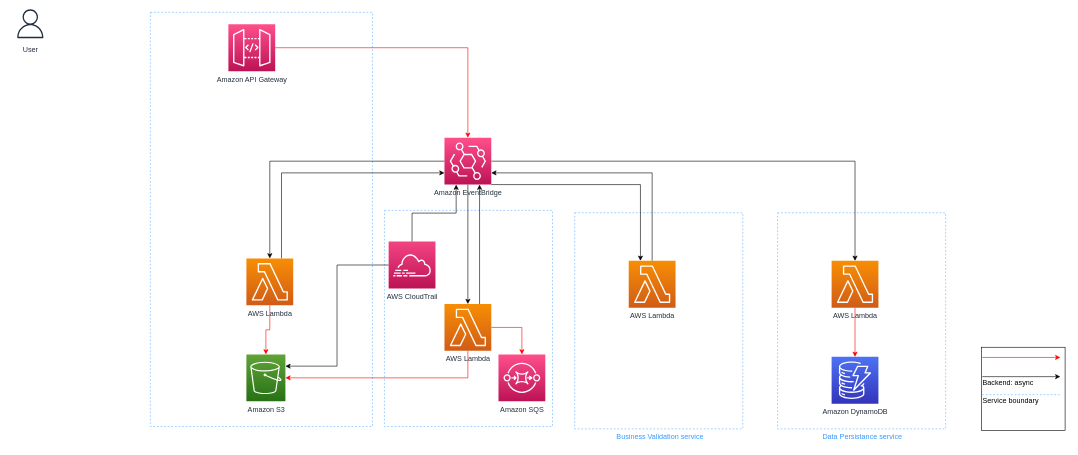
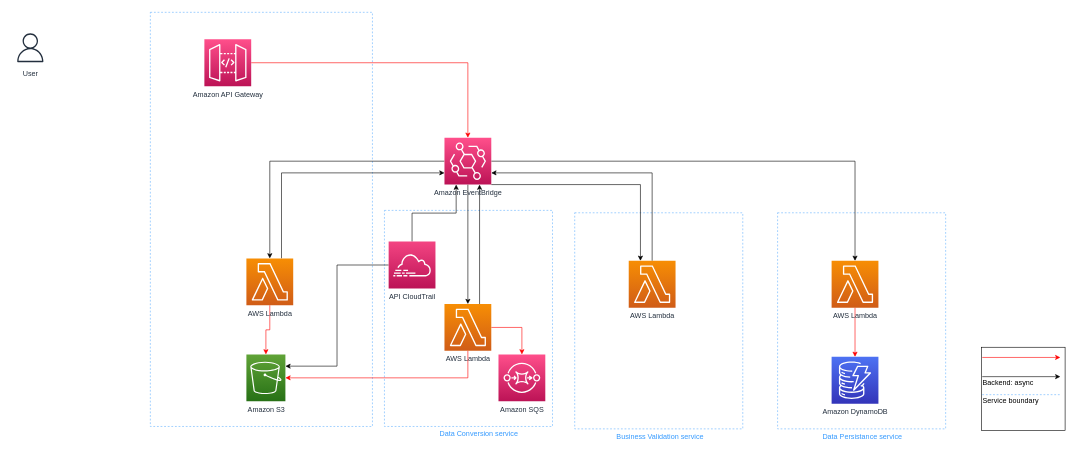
  <mxCell id="0" />
  <mxCell id="1" parent="0" />
  <mxCell id="2" value="" style="rounded=0;whiteSpace=wrap;html=1;strokeColor=#66B2FF;dashed=1;" vertex="1" parent="1"><mxGeometry x="957" y="354" width="280" height="360" as="geometry" /></mxCell>
  <mxCell id="3" value="" style="rounded=0;whiteSpace=wrap;html=1;strokeColor=#66B2FF;dashed=1;" vertex="1" parent="1"><mxGeometry x="1295" y="354" width="280" height="360" as="geometry" /></mxCell>
  <mxCell id="4" value="" style="rounded=0;whiteSpace=wrap;html=1;strokeColor=#66B2FF;dashed=1;" vertex="1" parent="1"><mxGeometry x="640" y="350" width="280" height="360" as="geometry" /></mxCell>
  <mxCell id="5" value="" style="rounded=0;whiteSpace=wrap;html=1;strokeColor=#66B2FF;dashed=1;" vertex="1" parent="1"><mxGeometry x="250" y="20" width="370" height="690" as="geometry" /></mxCell>
- <mxCell id="6" value="User" style="sketch=0;outlineConnect=0;fontColor=#232F3E;gradientColor=none;strokeColor=#232F3E;fillColor=#ffffff;dashed=0;verticalLabelPosition=bottom;verticalAlign=top;align=center;html=1;fontSize=12;fontStyle=0;aspect=fixed;shape=mxgraph.aws4.resourceIcon;resIcon=mxgraph.aws4.user;" vertex="1" parent="1"><mxGeometry x="20" y="9" width="60" height="60" as="geometry" /></mxCell>
+ <mxCell id="6" value="User" style="sketch=0;outlineConnect=0;fontColor=#232F3E;gradientColor=none;strokeColor=#232F3E;fillColor=#ffffff;dashed=0;verticalLabelPosition=bottom;verticalAlign=top;align=center;html=1;fontSize=12;fontStyle=0;aspect=fixed;shape=mxgraph.aws4.resourceIcon;resIcon=mxgraph.aws4.user;" vertex="1" parent="1"><mxGeometry x="20" y="49" width="60" height="60" as="geometry" /></mxCell>
  <mxCell id="7" style="edgeStyle=orthogonalEdgeStyle;rounded=0;orthogonalLoop=1;jettySize=auto;html=1;entryX=0.5;entryY=0;entryDx=0;entryDy=0;entryPerimeter=0;strokeColor=#FF0000;" edge="1" parent="1" source="8" target="23"><mxGeometry relative="1" as="geometry"><mxPoint x="625" y="79" as="targetPoint" /></mxGeometry></mxCell>
- <mxCell id="8" value="Amazon API Gateway" style="sketch=0;points=[[0,0,0],[0.25,0,0],[0.5,0,0],[0.75,0,0],[1,0,0],[0,1,0],[0.25,1,0],[0.5,1,0],[0.75,1,0],[1,1,0],[0,0.25,0],[0,0.5,0],[0,0.75,0],[1,0.25,0],[1,0.5,0],[1,0.75,0]];outlineConnect=0;fontColor=#232F3E;gradientColor=#FF4F8B;gradientDirection=north;fillColor=#BC1356;strokeColor=#ffffff;dashed=0;verticalLabelPosition=bottom;verticalAlign=top;align=center;html=1;fontSize=12;fontStyle=0;aspect=fixed;shape=mxgraph.aws4.resourceIcon;resIcon=mxgraph.aws4.api_gateway;" vertex="1" parent="1"><mxGeometry x="380" y="40" width="78" height="78" as="geometry" /></mxCell>
+ <mxCell id="8" value="Amazon API Gateway" style="sketch=0;points=[[0,0,0],[0.25,0,0],[0.5,0,0],[0.75,0,0],[1,0,0],[0,1,0],[0.25,1,0],[0.5,1,0],[0.75,1,0],[1,1,0],[0,0.25,0],[0,0.5,0],[0,0.75,0],[1,0.25,0],[1,0.5,0],[1,0.75,0]];outlineConnect=0;fontColor=#232F3E;gradientColor=#FF4F8B;gradientDirection=north;fillColor=#BC1356;strokeColor=#ffffff;dashed=0;verticalLabelPosition=bottom;verticalAlign=top;align=center;html=1;fontSize=12;fontStyle=0;aspect=fixed;shape=mxgraph.aws4.resourceIcon;resIcon=mxgraph.aws4.api_gateway;" vertex="1" parent="1"><mxGeometry x="340" y="65" width="78" height="78" as="geometry" /></mxCell>
  <mxCell id="9" style="edgeStyle=orthogonalEdgeStyle;rounded=0;orthogonalLoop=1;jettySize=auto;html=1;strokeColor=#FF0000;" edge="1" parent="1" source="12" target="13"><mxGeometry relative="1" as="geometry" /></mxCell>
  <mxCell id="10" style="edgeStyle=orthogonalEdgeStyle;rounded=0;orthogonalLoop=1;jettySize=auto;html=1;strokeColor=#FF0000;exitX=1;exitY=0.5;exitDx=0;exitDy=0;exitPerimeter=0;" edge="1" parent="1" source="15" target="36"><mxGeometry relative="1" as="geometry" /></mxCell>
  <mxCell id="11" style="edgeStyle=orthogonalEdgeStyle;rounded=0;orthogonalLoop=1;jettySize=auto;html=1;exitX=0.75;exitY=0;exitDx=0;exitDy=0;exitPerimeter=0;entryX=0;entryY=0.75;entryDx=0;entryDy=0;entryPerimeter=0;" edge="1" parent="1" source="12" target="23"><mxGeometry relative="1" as="geometry" /></mxCell>
  <mxCell id="12" value="AWS Lambda" style="sketch=0;points=[[0,0,0],[0.25,0,0],[0.5,0,0],[0.75,0,0],[1,0,0],[0,1,0],[0.25,1,0],[0.5,1,0],[0.75,1,0],[1,1,0],[0,0.25,0],[0,0.5,0],[0,0.75,0],[1,0.25,0],[1,0.5,0],[1,0.75,0]];outlineConnect=0;fontColor=#232F3E;gradientColor=#F78E04;gradientDirection=north;fillColor=#D05C17;strokeColor=#ffffff;dashed=0;verticalLabelPosition=bottom;verticalAlign=top;align=center;html=1;fontSize=12;fontStyle=0;aspect=fixed;shape=mxgraph.aws4.resourceIcon;resIcon=mxgraph.aws4.lambda;" vertex="1" parent="1"><mxGeometry x="410" y="430" width="78" height="78" as="geometry" /></mxCell>
  <mxCell id="13" value="Amazon S3" style="sketch=0;points=[[0,0,0],[0.25,0,0],[0.5,0,0],[0.75,0,0],[1,0,0],[0,1,0],[0.25,1,0],[0.5,1,0],[0.75,1,0],[1,1,0],[0,0.25,0],[0,0.5,0],[0,0.75,0],[1,0.25,0],[1,0.5,0],[1,0.75,0]];outlineConnect=0;fontColor=#232F3E;gradientColor=#60A337;gradientDirection=north;fillColor=#277116;strokeColor=#ffffff;dashed=0;verticalLabelPosition=bottom;verticalAlign=top;align=center;html=1;fontSize=12;fontStyle=0;aspect=fixed;shape=mxgraph.aws4.resourceIcon;resIcon=mxgraph.aws4.s3;" vertex="1" parent="1"><mxGeometry x="410" y="590" width="65" height="78" as="geometry" /></mxCell>
  <mxCell id="14" style="edgeStyle=orthogonalEdgeStyle;rounded=0;orthogonalLoop=1;jettySize=auto;html=1;exitX=0.75;exitY=0;exitDx=0;exitDy=0;exitPerimeter=0;entryX=0.75;entryY=1;entryDx=0;entryDy=0;entryPerimeter=0;" edge="1" parent="1" source="15" target="23"><mxGeometry relative="1" as="geometry" /></mxCell>
  <mxCell id="15" value="AWS Lambda" style="sketch=0;points=[[0,0,0],[0.25,0,0],[0.5,0,0],[0.75,0,0],[1,0,0],[0,1,0],[0.25,1,0],[0.5,1,0],[0.75,1,0],[1,1,0],[0,0.25,0],[0,0.5,0],[0,0.75,0],[1,0.25,0],[1,0.5,0],[1,0.75,0]];outlineConnect=0;fontColor=#232F3E;gradientColor=#F78E04;gradientDirection=north;fillColor=#D05C17;strokeColor=#ffffff;dashed=0;verticalLabelPosition=bottom;verticalAlign=top;align=center;html=1;fontSize=12;fontStyle=0;aspect=fixed;shape=mxgraph.aws4.resourceIcon;resIcon=mxgraph.aws4.lambda;" vertex="1" parent="1"><mxGeometry x="740" y="506" width="78" height="78" as="geometry" /></mxCell>
  <mxCell id="16" style="edgeStyle=orthogonalEdgeStyle;rounded=0;orthogonalLoop=1;jettySize=auto;html=1;strokeColor=#FF0000;" edge="1" parent="1" source="17" target="18"><mxGeometry relative="1" as="geometry" /></mxCell>
  <mxCell id="17" value="AWS Lambda" style="sketch=0;points=[[0,0,0],[0.25,0,0],[0.5,0,0],[0.75,0,0],[1,0,0],[0,1,0],[0.25,1,0],[0.5,1,0],[0.75,1,0],[1,1,0],[0,0.25,0],[0,0.5,0],[0,0.75,0],[1,0.25,0],[1,0.5,0],[1,0.75,0]];outlineConnect=0;fontColor=#232F3E;gradientColor=#F78E04;gradientDirection=north;fillColor=#D05C17;strokeColor=#ffffff;dashed=0;verticalLabelPosition=bottom;verticalAlign=top;align=center;html=1;fontSize=12;fontStyle=0;aspect=fixed;shape=mxgraph.aws4.resourceIcon;resIcon=mxgraph.aws4.lambda;" vertex="1" parent="1"><mxGeometry x="1385" y="434" width="78" height="78" as="geometry" /></mxCell>
  <mxCell id="18" value="Amazon DynamoDB" style="sketch=0;points=[[0,0,0],[0.25,0,0],[0.5,0,0],[0.75,0,0],[1,0,0],[0,1,0],[0.25,1,0],[0.5,1,0],[0.75,1,0],[1,1,0],[0,0.25,0],[0,0.5,0],[0,0.75,0],[1,0.25,0],[1,0.5,0],[1,0.75,0]];outlineConnect=0;fontColor=#232F3E;gradientColor=#4D72F3;gradientDirection=north;fillColor=#3334B9;strokeColor=#ffffff;dashed=0;verticalLabelPosition=bottom;verticalAlign=top;align=center;html=1;fontSize=12;fontStyle=0;aspect=fixed;shape=mxgraph.aws4.resourceIcon;resIcon=mxgraph.aws4.dynamodb;" vertex="1" parent="1"><mxGeometry x="1385" y="594" width="78" height="78" as="geometry" /></mxCell>
  <mxCell id="19" style="edgeStyle=orthogonalEdgeStyle;rounded=0;orthogonalLoop=1;jettySize=auto;html=1;" edge="1" parent="1" source="23" target="12"><mxGeometry relative="1" as="geometry" /></mxCell>
  <mxCell id="20" style="edgeStyle=orthogonalEdgeStyle;rounded=0;orthogonalLoop=1;jettySize=auto;html=1;" edge="1" parent="1" source="23" target="15"><mxGeometry relative="1" as="geometry" /></mxCell>
  <mxCell id="21" style="edgeStyle=orthogonalEdgeStyle;rounded=0;orthogonalLoop=1;jettySize=auto;html=1;" edge="1" parent="1" source="23" target="17"><mxGeometry relative="1" as="geometry" /></mxCell>
  <mxCell id="22" style="edgeStyle=orthogonalEdgeStyle;rounded=0;orthogonalLoop=1;jettySize=auto;html=1;exitX=1;exitY=1;exitDx=0;exitDy=0;exitPerimeter=0;entryX=0.25;entryY=0;entryDx=0;entryDy=0;entryPerimeter=0;fontFamily=Helvetica;fontSize=11;fontColor=#000000;startArrow=none;startFill=0;endArrow=classic;endFill=1;strokeColor=#000000;" edge="1" parent="1" source="23" target="42"><mxGeometry relative="1" as="geometry"><Array as="points"><mxPoint x="1067" y="307" /></Array></mxGeometry></mxCell>
  <mxCell id="23" value="Amazon EventBridge" style="sketch=0;points=[[0,0,0],[0.25,0,0],[0.5,0,0],[0.75,0,0],[1,0,0],[0,1,0],[0.25,1,0],[0.5,1,0],[0.75,1,0],[1,1,0],[0,0.25,0],[0,0.5,0],[0,0.75,0],[1,0.25,0],[1,0.5,0],[1,0.75,0]];outlineConnect=0;fontColor=#232F3E;gradientColor=#FF4F8B;gradientDirection=north;fillColor=#BC1356;strokeColor=#ffffff;dashed=0;verticalLabelPosition=bottom;verticalAlign=top;align=center;html=1;fontSize=12;fontStyle=0;aspect=fixed;shape=mxgraph.aws4.resourceIcon;resIcon=mxgraph.aws4.eventbridge;" vertex="1" parent="1"><mxGeometry x="740" y="229" width="78" height="78" as="geometry" /></mxCell>
+ <mxCell id="24" value="Data Conversion service" style="text;html=1;align=center;verticalAlign=middle;resizable=0;points=[];autosize=1;strokeColor=none;fillColor=none;fontColor=#3399FF;" vertex="1" parent="1"><mxGeometry x="726" y="714" width="141" height="18" as="geometry" /></mxCell>
  <mxCell id="25" value="Data Persistance service" style="text;html=1;align=center;verticalAlign=middle;resizable=0;points=[];autosize=1;strokeColor=none;fillColor=none;fontColor=#3399FF;" vertex="1" parent="1"><mxGeometry x="1364" y="718" width="143" height="18" as="geometry" /></mxCell>
  <mxCell id="26" value="" style="group" vertex="1" connectable="0" parent="1"><mxGeometry x="1635" y="578" width="139" height="139" as="geometry" /></mxCell>
  <mxCell id="27" value="" style="whiteSpace=wrap;html=1;aspect=fixed;fontColor=#3399FF;strokeColor=#000000;" vertex="1" parent="26"><mxGeometry width="139" height="139" as="geometry" /></mxCell>
  <mxCell id="28" value="" style="group" vertex="1" connectable="0" parent="26"><mxGeometry y="44" width="131.05" height="30" as="geometry" /></mxCell>
  <mxCell id="29" value="" style="endArrow=classic;html=1;rounded=0;fontColor=#3399FF;strokeColor=#000000;entryX=0.967;entryY=0.4;entryDx=0;entryDy=0;entryPerimeter=0;" edge="1" parent="28"><mxGeometry width="50" height="50" relative="1" as="geometry"><mxPoint x="1" y="5" as="sourcePoint" /><mxPoint x="131.05" y="5" as="targetPoint" /></mxGeometry></mxCell>
  <mxCell id="30" value="Backend: async" style="text;html=1;strokeColor=none;fillColor=none;align=left;verticalAlign=middle;whiteSpace=wrap;rounded=0;fontColor=#000000;" vertex="1" parent="28"><mxGeometry width="87" height="30" as="geometry" /></mxCell>
  <mxCell id="31" value="" style="group" vertex="1" connectable="0" parent="26"><mxGeometry y="12" width="131.05" height="30" as="geometry" /></mxCell>
  <mxCell id="32" value="" style="endArrow=classic;html=1;rounded=0;fontColor=#3399FF;strokeColor=#FF0000;entryX=0.967;entryY=0.4;entryDx=0;entryDy=0;entryPerimeter=0;" edge="1" parent="31"><mxGeometry width="50" height="50" relative="1" as="geometry"><mxPoint x="1" y="5" as="sourcePoint" /><mxPoint x="131.05" y="5" as="targetPoint" /></mxGeometry></mxCell>
  <mxCell id="33" value="" style="group" vertex="1" connectable="0" parent="26"><mxGeometry y="74" width="131.05" height="30" as="geometry" /></mxCell>
  <mxCell id="34" value="" style="endArrow=none;html=1;rounded=0;fontColor=#3399FF;strokeColor=#66B2FF;entryX=0.967;entryY=0.4;entryDx=0;entryDy=0;entryPerimeter=0;endFill=0;dashed=1;" edge="1" parent="33"><mxGeometry width="50" height="50" relative="1" as="geometry"><mxPoint x="1" y="5" as="sourcePoint" /><mxPoint x="131.05" y="5" as="targetPoint" /></mxGeometry></mxCell>
  <mxCell id="35" value="Service boundary" style="text;html=1;strokeColor=none;fillColor=none;align=left;verticalAlign=middle;whiteSpace=wrap;rounded=0;fontColor=#000000;" vertex="1" parent="33"><mxGeometry width="100" height="30" as="geometry" /></mxCell>
  <mxCell id="36" value="Amazon SQS" style="sketch=0;points=[[0,0,0],[0.25,0,0],[0.5,0,0],[0.75,0,0],[1,0,0],[0,1,0],[0.25,1,0],[0.5,1,0],[0.75,1,0],[1,1,0],[0,0.25,0],[0,0.5,0],[0,0.75,0],[1,0.25,0],[1,0.5,0],[1,0.75,0]];outlineConnect=0;fontColor=#232F3E;gradientColor=#FF4F8B;gradientDirection=north;fillColor=#BC1356;strokeColor=#ffffff;dashed=0;verticalLabelPosition=bottom;verticalAlign=top;align=center;html=1;fontSize=12;fontStyle=0;aspect=fixed;shape=mxgraph.aws4.resourceIcon;resIcon=mxgraph.aws4.sqs;" vertex="1" parent="1"><mxGeometry x="830" y="590" width="78" height="78" as="geometry" /></mxCell>
  <mxCell id="37" value="" style="edgeStyle=orthogonalEdgeStyle;rounded=0;orthogonalLoop=1;jettySize=auto;html=1;endArrow=none;entryX=0.5;entryY=1;entryDx=0;entryDy=0;entryPerimeter=0;endFill=0;strokeColor=#FF0000;startArrow=classic;startFill=1;" edge="1" parent="1" source="13" target="15"><mxGeometry relative="1" as="geometry"><mxPoint x="488" y="629" as="sourcePoint" /><mxPoint x="779" y="508" as="targetPoint" /></mxGeometry></mxCell>
  <mxCell id="38" style="edgeStyle=orthogonalEdgeStyle;rounded=0;orthogonalLoop=1;jettySize=auto;html=1;entryX=0.25;entryY=1;entryDx=0;entryDy=0;entryPerimeter=0;fontFamily=Helvetica;fontSize=11;fontColor=#000000;endArrow=classic;endFill=1;strokeColor=#000000;exitX=0.5;exitY=0;exitDx=0;exitDy=0;exitPerimeter=0;" edge="1" parent="1" source="40" target="23"><mxGeometry relative="1" as="geometry" /></mxCell>
  <mxCell id="39" style="edgeStyle=orthogonalEdgeStyle;rounded=0;orthogonalLoop=1;jettySize=auto;html=1;entryX=1;entryY=0.25;entryDx=0;entryDy=0;entryPerimeter=0;fontFamily=Helvetica;fontSize=11;fontColor=#000000;startArrow=none;startFill=0;endArrow=classic;endFill=1;strokeColor=#000000;" edge="1" parent="1" source="40" target="13"><mxGeometry relative="1" as="geometry" /></mxCell>
- <mxCell id="40" value="AWS CloudTrail" style="sketch=0;points=[[0,0,0],[0.25,0,0],[0.5,0,0],[0.75,0,0],[1,0,0],[0,1,0],[0.25,1,0],[0.5,1,0],[0.75,1,0],[1,1,0],[0,0.25,0],[0,0.5,0],[0,0.75,0],[1,0.25,0],[1,0.5,0],[1,0.75,0]];points=[[0,0,0],[0.25,0,0],[0.5,0,0],[0.75,0,0],[1,0,0],[0,1,0],[0.25,1,0],[0.5,1,0],[0.75,1,0],[1,1,0],[0,0.25,0],[0,0.5,0],[0,0.75,0],[1,0.25,0],[1,0.5,0],[1,0.75,0]];outlineConnect=0;fontColor=#232F3E;gradientColor=#F34482;gradientDirection=north;fillColor=#BC1356;strokeColor=#ffffff;dashed=0;verticalLabelPosition=bottom;verticalAlign=top;align=center;html=1;fontSize=12;fontStyle=0;aspect=fixed;shape=mxgraph.aws4.resourceIcon;resIcon=mxgraph.aws4.cloudtrail;labelBackgroundColor=#FFFFFF;fontFamily=Helvetica;" vertex="1" parent="1"><mxGeometry x="647" y="402" width="78" height="78" as="geometry" /></mxCell>
+ <mxCell id="40" value="API CloudTrail" style="sketch=0;points=[[0,0,0],[0.25,0,0],[0.5,0,0],[0.75,0,0],[1,0,0],[0,1,0],[0.25,1,0],[0.5,1,0],[0.75,1,0],[1,1,0],[0,0.25,0],[0,0.5,0],[0,0.75,0],[1,0.25,0],[1,0.5,0],[1,0.75,0]];points=[[0,0,0],[0.25,0,0],[0.5,0,0],[0.75,0,0],[1,0,0],[0,1,0],[0.25,1,0],[0.5,1,0],[0.75,1,0],[1,1,0],[0,0.25,0],[0,0.5,0],[0,0.75,0],[1,0.25,0],[1,0.5,0],[1,0.75,0]];outlineConnect=0;fontColor=#232F3E;gradientColor=#F34482;gradientDirection=north;fillColor=#BC1356;strokeColor=#ffffff;dashed=0;verticalLabelPosition=bottom;verticalAlign=top;align=center;html=1;fontSize=12;fontStyle=0;aspect=fixed;shape=mxgraph.aws4.resourceIcon;resIcon=mxgraph.aws4.cloudtrail;labelBackgroundColor=#FFFFFF;fontFamily=Helvetica;" vertex="1" parent="1"><mxGeometry x="647" y="402" width="78" height="78" as="geometry" /></mxCell>
  <mxCell id="41" style="edgeStyle=orthogonalEdgeStyle;rounded=0;orthogonalLoop=1;jettySize=auto;html=1;entryX=1;entryY=0.75;entryDx=0;entryDy=0;entryPerimeter=0;fontFamily=Helvetica;fontSize=11;fontColor=#000000;startArrow=none;startFill=0;endArrow=classic;endFill=1;strokeColor=#000000;" edge="1" parent="1" source="42" target="23"><mxGeometry relative="1" as="geometry"><Array as="points"><mxPoint x="1086" y="288" /></Array></mxGeometry></mxCell>
  <mxCell id="42" value="AWS Lambda" style="sketch=0;points=[[0,0,0],[0.25,0,0],[0.5,0,0],[0.75,0,0],[1,0,0],[0,1,0],[0.25,1,0],[0.5,1,0],[0.75,1,0],[1,1,0],[0,0.25,0],[0,0.5,0],[0,0.75,0],[1,0.25,0],[1,0.5,0],[1,0.75,0]];outlineConnect=0;fontColor=#232F3E;gradientColor=#F78E04;gradientDirection=north;fillColor=#D05C17;strokeColor=#ffffff;dashed=0;verticalLabelPosition=bottom;verticalAlign=top;align=center;html=1;fontSize=12;fontStyle=0;aspect=fixed;shape=mxgraph.aws4.resourceIcon;resIcon=mxgraph.aws4.lambda;" vertex="1" parent="1"><mxGeometry x="1047" y="434" width="78" height="78" as="geometry" /></mxCell>
  <mxCell id="43" value="Business Validation service" style="text;html=1;align=center;verticalAlign=middle;resizable=0;points=[];autosize=1;strokeColor=none;fillColor=none;fontColor=#3399FF;" vertex="1" parent="1"><mxGeometry x="1021" y="718" width="155" height="18" as="geometry" /></mxCell>
